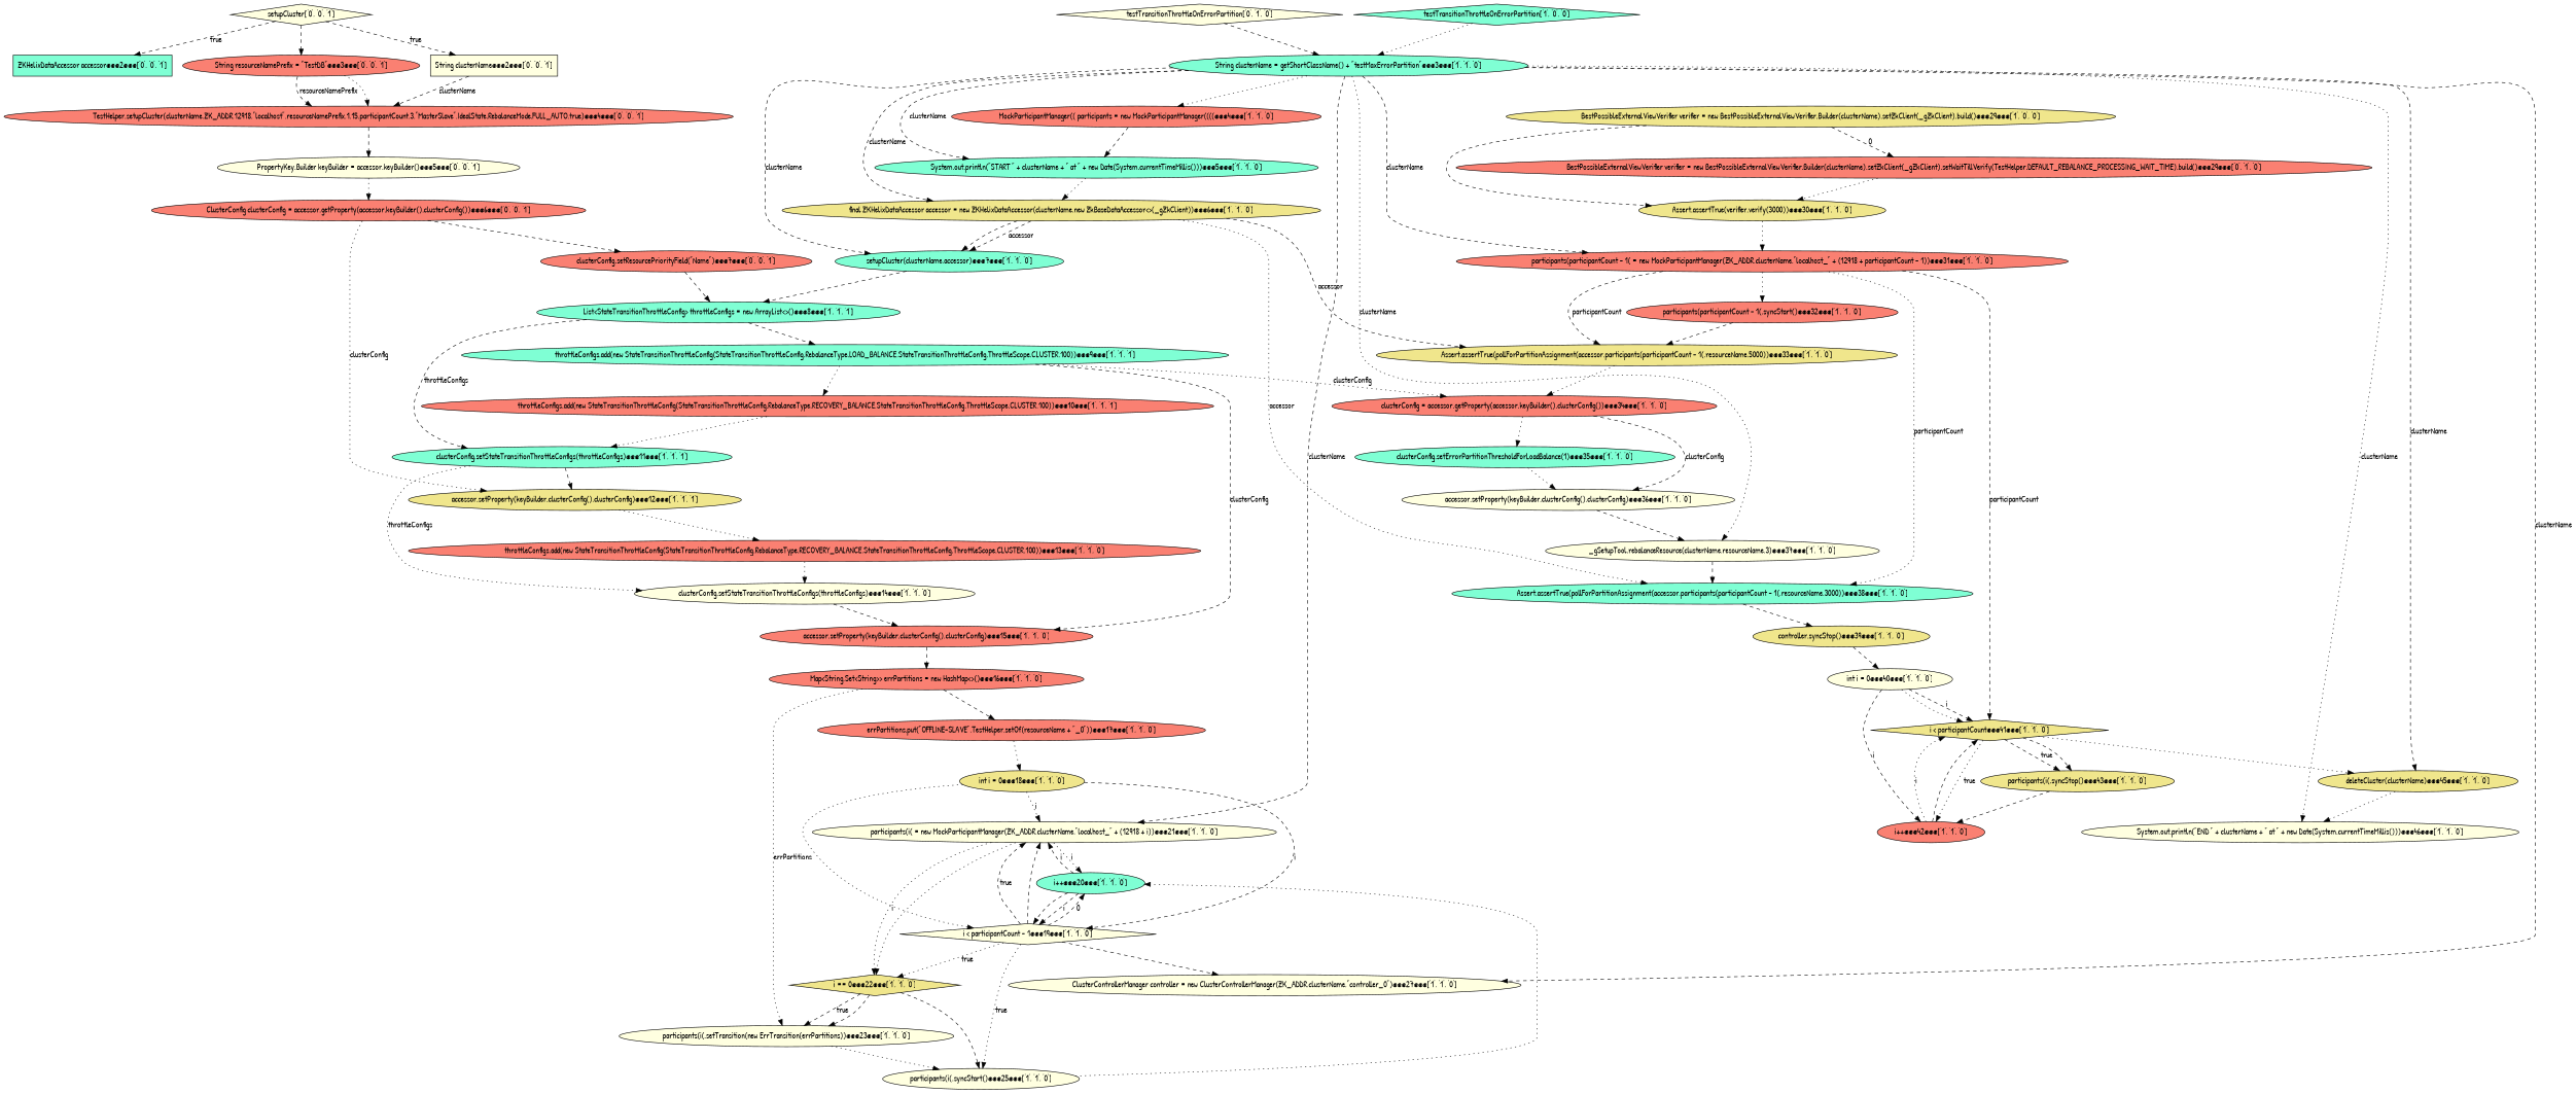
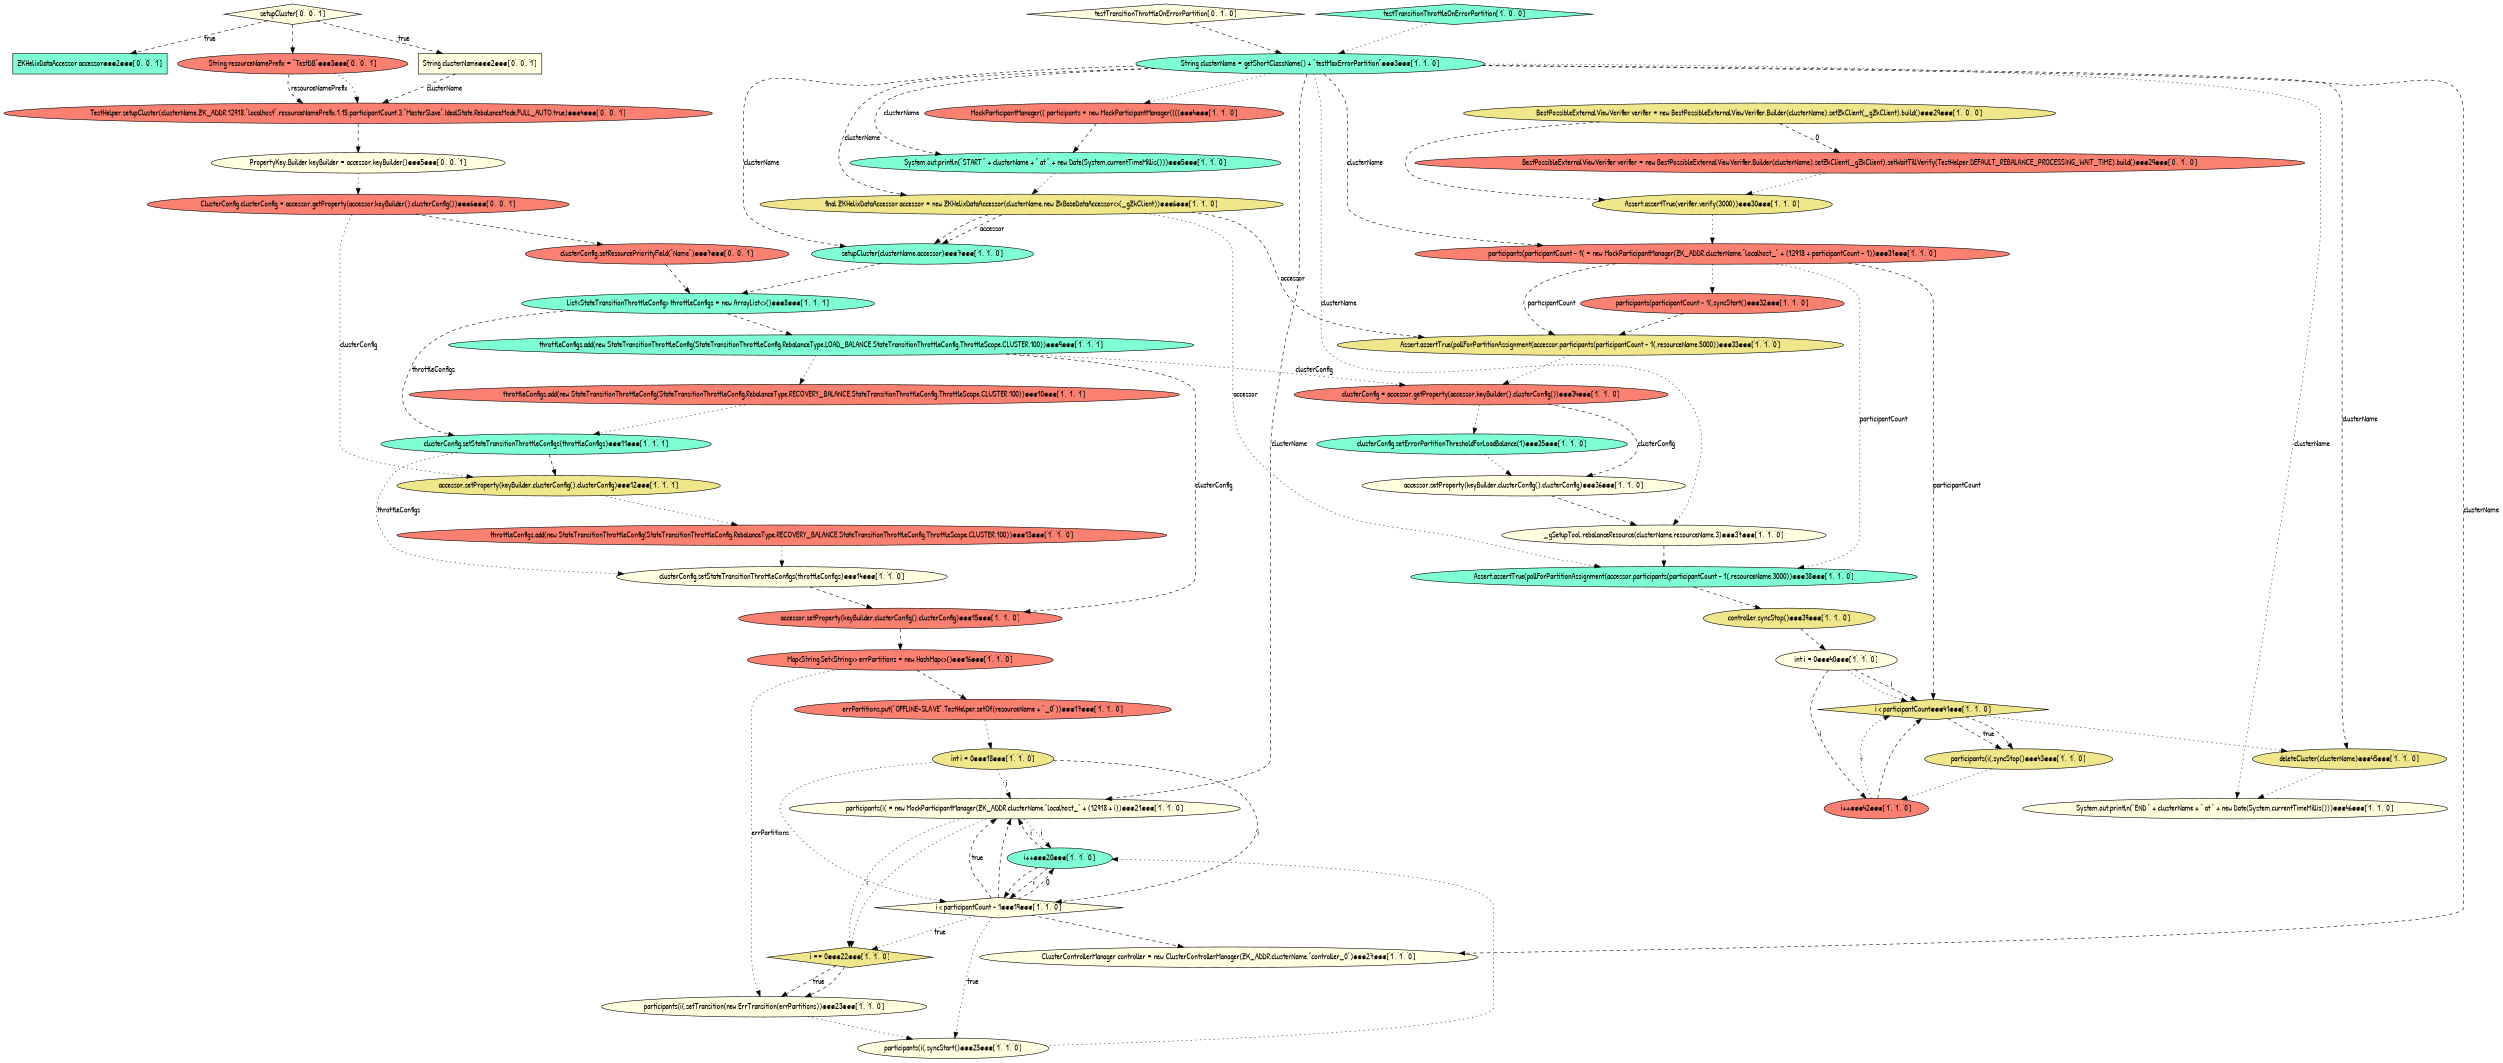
  digraph {
    fontname="Patrick Hand"
    node [fillcolor=salmon fontname="Patrick Hand" shape=ellipse style=filled]
    edge [fontname="Patrick Hand" style=dashed]
    n1 [label="BestPossibleExternalViewVerifier verifier = new BestPossibleExternalViewVerifier.Builder(clusterName).setZkClient(_gZkClient).setWaitTillVerify(TestHelper.DEFAULT_REBALANCE_PROCESSING_WAIT_TIME).build()@@@29@@@['0', '1', '0']"]
    n2 [fillcolor=khaki label="Assert.assertTrue(verifier.verify(3000))@@@30@@@['1', '1', '0']"]
    n3 [fillcolor=khaki label="BestPossibleExternalViewVerifier verifier = new BestPossibleExternalViewVerifier.Builder(clusterName).setZkClient(_gZkClient).build()@@@29@@@['1', '0', '0']"]
    n4 [fillcolor=aquamarine label="String clusterName = getShortClassName() + \"testMaxErrorPartition\"@@@3@@@['1', '1', '0']"]
    n5 [fillcolor=lightyellow label="_gSetupTool.rebalanceResource(clusterName,resourceName,3)@@@37@@@['1', '1', '0']"]
    n6 [fillcolor=khaki label="final ZKHelixDataAccessor accessor = new ZKHelixDataAccessor(clusterName,new ZkBaseDataAccessor<>(_gZkClient))@@@6@@@['1', '1', '0']"]
    n7 [fillcolor=aquamarine label="setupCluster(clusterName,accessor)@@@7@@@['1', '1', '0']"]
    n8 [fillcolor=aquamarine label="System.out.println(\"START \" + clusterName + \" at \" + new Date(System.currentTimeMillis()))@@@5@@@['1', '1', '0']"]
    n9 [fillcolor=khaki label="deleteCluster(clusterName)@@@45@@@['1', '1', '0']"]
    n10 [label="participants(participantCount - 1( = new MockParticipantManager(ZK_ADDR,clusterName,\"localhost_\" + (12918 + participantCount - 1))@@@31@@@['1', '1', '0']"]
    n11 [fillcolor=lightyellow label="ClusterControllerManager controller = new ClusterControllerManager(ZK_ADDR,clusterName,\"controller_0\")@@@27@@@['1', '1', '0']"]
    n12 [label="MockParticipantManager(( participants = new MockParticipantManager((((@@@4@@@['1', '1', '0']"]
    n13 [fillcolor=lightyellow label="participants(i( = new MockParticipantManager(ZK_ADDR,clusterName,\"localhost_\" + (12918 + i))@@@21@@@['1', '1', '0']"]
    n14 [fillcolor=lightyellow label="System.out.println(\"END \" + clusterName + \" at \" + new Date(System.currentTimeMillis()))@@@46@@@['1', '1', '0']"]
    n15 [fillcolor=aquamarine label="Assert.assertTrue(pollForPartitionAssignment(accessor,participants(participantCount - 1(,resourceName,3000))@@@38@@@['1', '1', '0']"]
    n16 [fillcolor=khaki label="Assert.assertTrue(pollForPartitionAssignment(accessor,participants(participantCount - 1(,resourceName,5000))@@@33@@@['1', '1', '0']"]
    n17 [fillcolor=aquamarine label="List<StateTransitionThrottleConfig> throttleConfigs = new ArrayList<>()@@@8@@@['1', '1', '1']"]
    n18 [fillcolor=khaki label="i < participantCount@@@41@@@['1', '1', '0']" shape=diamond]
    n19 [label="participants(participantCount - 1(.syncStart()@@@32@@@['1', '1', '0']"]
    n20 [fillcolor=aquamarine label="i++@@@20@@@['1', '1', '0']"]
    n21 [fillcolor=khaki label="i == 0@@@22@@@['1', '1', '0']" shape=diamond]
    n22 [fillcolor=khaki label="controller.syncStop()@@@39@@@['1', '1', '0']"]
    n23 [fillcolor=lightyellow label="int i = 0@@@40@@@['1', '1', '0']"]
    n24 [label="i++@@@42@@@['1', '1', '0']"]
    n25 [fillcolor=lightyellow label="participants(i(.syncStart()@@@25@@@['1', '1', '0']"]
    n26 [fillcolor=lightyellow label="i < participantCount - 1@@@19@@@['1', '1', '0']" shape=diamond]
    n27 [fillcolor=aquamarine label="clusterConfig.setStateTransitionThrottleConfigs(throttleConfigs)@@@11@@@['1', '1', '1']"]
    n28 [fillcolor=khaki label="accessor.setProperty(keyBuilder.clusterConfig(),clusterConfig)@@@12@@@['1', '1', '1']"]
    n29 [fillcolor=lightyellow label="clusterConfig.setStateTransitionThrottleConfigs(throttleConfigs)@@@14@@@['1', '1', '0']"]
    n30 [label="throttleConfigs.add(new StateTransitionThrottleConfig(StateTransitionThrottleConfig.RebalanceType.RECOVERY_BALANCE,StateTransitionThrottleConfig.ThrottleScope.CLUSTER,100))@@@13@@@['1', '1', '0']"]
    n31 [label="accessor.setProperty(keyBuilder.clusterConfig(),clusterConfig)@@@15@@@['1', '1', '0']"]
    n32 [fillcolor=aquamarine label="throttleConfigs.add(new StateTransitionThrottleConfig(StateTransitionThrottleConfig.RebalanceType.LOAD_BALANCE,StateTransitionThrottleConfig.ThrottleScope.CLUSTER,100))@@@9@@@['1', '1', '1']"]
    n33 [label="clusterConfig = accessor.getProperty(accessor.keyBuilder().clusterConfig())@@@34@@@['1', '1', '0']"]
    n34 [label="throttleConfigs.add(new StateTransitionThrottleConfig(StateTransitionThrottleConfig.RebalanceType.RECOVERY_BALANCE,StateTransitionThrottleConfig.ThrottleScope.CLUSTER,100))@@@10@@@['1', '1', '1']"]
    n35 [fillcolor=lightyellow label="accessor.setProperty(keyBuilder.clusterConfig(),clusterConfig)@@@36@@@['1', '1', '0']"]
    n36 [fillcolor=aquamarine label="clusterConfig.setErrorPartitionThresholdForLoadBalance(1)@@@35@@@['1', '1', '0']"]
    n37 [fillcolor=lightyellow label="String clusterName@@@2@@@['0', '0', '1']" shape=box]
    n38 [label="TestHelper.setupCluster(clusterName,ZK_ADDR,12918,\"localhost\",resourceNamePrefix,1,15,participantCount,3,\"MasterSlave\",IdealState.RebalanceMode.FULL_AUTO,true)@@@4@@@['0', '0', '1']"]
    n39 [fillcolor=lightyellow label="PropertyKey.Builder keyBuilder = accessor.keyBuilder()@@@5@@@['0', '0', '1']"]
    n40 [label="errPartitions.put(\"OFFLINE-SLAVE\",TestHelper.setOf(resourceName + \"_0\"))@@@17@@@['1', '1', '0']"]
    n41 [fillcolor=khaki label="int i = 0@@@18@@@['1', '1', '0']"]
    n42 [label="ClusterConfig clusterConfig = accessor.getProperty(accessor.keyBuilder().clusterConfig())@@@6@@@['0', '0', '1']"]
    n43 [label="Map<String,Set<String>> errPartitions = new HashMap<>()@@@16@@@['1', '1', '0']"]
    n44 [label="clusterConfig.setResourcePriorityField(\"Name\")@@@7@@@['0', '0', '1']"]
    n45 [fillcolor=khaki label="participants(i(.syncStop()@@@43@@@['1', '1', '0']"]
    n46 [fillcolor=lightyellow label="participants(i(.setTransition(new ErrTransition(errPartitions))@@@23@@@['1', '1', '0']"]
    n47 [fillcolor=lightyellow label="testTransitionThrottleOnErrorPartition['0', '1', '0']" shape=diamond]
    n48 [fillcolor=lightyellow label="setupCluster['0', '0', '1']" shape=diamond]
    n49 [fillcolor=aquamarine label="ZKHelixDataAccessor accessor@@@2@@@['0', '0', '1']" shape=box]
    n50 [label="String resourceNamePrefix = \"TestDB\"@@@3@@@['0', '0', '1']"]
    n51 [fillcolor=aquamarine label="testTransitionThrottleOnErrorPartition['1', '0', '0']" shape=diamond]
    n1 -> n2 [style=dotted]
    n2 -> n10 [style=dotted]
    n3 -> n1 [label=0]
    n3 -> n2
    n4 -> n5 [label=clusterName style=dotted]
    n4 -> n6 [label=clusterName]
    n4 -> n7 [label=clusterName]
    n4 -> n8 [label=clusterName]
    n4 -> n9 [label=clusterName]
    n4 -> n10 [label=clusterName]
    n4 -> n11 [label=clusterName]
    n4 -> n12 [style=dotted]
    n4 -> n13 [label=clusterName]
    n4 -> n14 [label=clusterName style=dotted]
    n5 -> n15
    n6 -> n7
    n6 -> n7 [label=accessor]
    n6 -> n15 [label=accessor style=dotted]
    n6 -> n16 [label=accessor]
    n7 -> n17
    n8 -> n6 [style=dotted]
    n9 -> n14 [style=dotted]
    n10 -> n15 [label=participantCount style=dotted]
    n10 -> n16 [label=participantCount]
    n10 -> n18 [label=participantCount]
    n10 -> n19 [style=dotted]
    n12 -> n8
    n13 -> n20 [label=i style=dotted]
    n13 -> n21 [style=dotted]
    n13 -> n21 [label=i style=dotted]
    n15 -> n22
    n16 -> n33 [style=dotted]
    n17 -> n27 [label=throttleConfigs]
    n17 -> n32
    n18 -> n9 [style=dotted]
-   n18 -> n24 [label=true style=dotted]
    n18 -> n45 [label=true]
    n18 -> n45
    n19 -> n16
    n20 -> n13 [label=i]
    n20 -> n26
    n20 -> n26 [label=i]
-   n21 -> n25
    n21 -> n46 [label=true]
    n21 -> n46
    n22 -> n23
    n23 -> n18 [style=dotted]
    n23 -> n18 [label=i]
    n23 -> n24 [label=i]
    n24 -> n18 [label=i style=dotted]
    n24 -> n18
    n25 -> n20 [style=dotted]
    n26 -> n11
    n26 -> n13 [label=true]
    n26 -> n13
    n26 -> n20 [label=0]
    n26 -> n21 [label=true style=dotted]
    n26 -> n25 [label=true style=dotted]
    n27 -> n28
    n27 -> n29 [label=throttleConfigs style=dotted]
    n28 -> n30 [style=dotted]
    n29 -> n31
    n30 -> n29 [style=dotted]
    n31 -> n43
    n32 -> n31 [label=clusterConfig]
    n32 -> n33 [label=clusterConfig style=dotted]
    n32 -> n34 [style=dotted]
    n33 -> n35 [label=clusterConfig]
    n33 -> n36 [style=dotted]
    n34 -> n27 [style=dotted]
    n35 -> n5
    n36 -> n35 [style=dotted]
    n37 -> n38 [label=clusterName]
    n38 -> n39
    n39 -> n42 [style=dotted]
    n40 -> n41 [style=dotted]
    n41 -> n13 [label=i style=dotted]
    n41 -> n26 [style=dotted]
    n41 -> n26 [label=i]
    n42 -> n28 [label=clusterConfig style=dotted]
    n42 -> n44
    n43 -> n40
    n43 -> n46 [label=errPartitions style=dotted]
    n44 -> n17
-   n45 -> n24
+   n45 -> n24 [style=dotted]
    n46 -> n25 [style=dotted]
    n47 -> n4
    n48 -> n37 [label=true]
    n48 -> n49 [label=true]
    n48 -> n50
    n50 -> n38 [style=dotted]
    n50 -> n38 [label=resourceNamePrefix]
    n51 -> n4 [style=dotted]
  }
